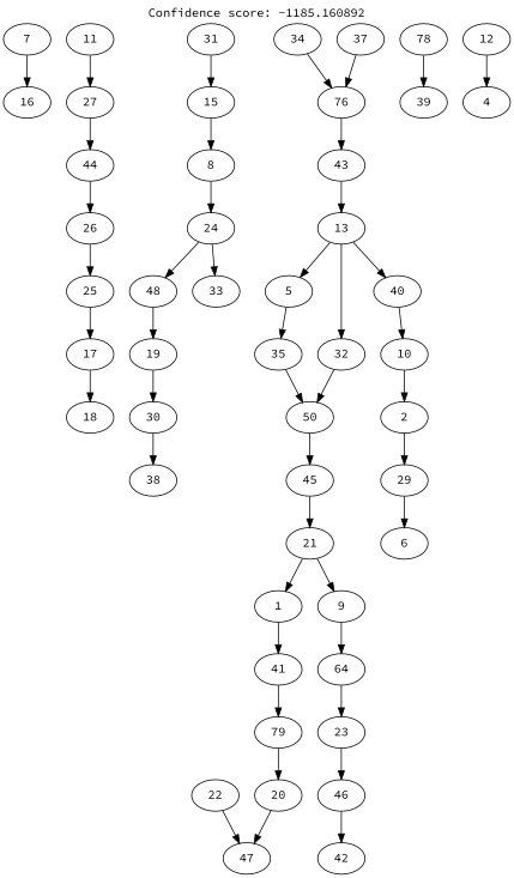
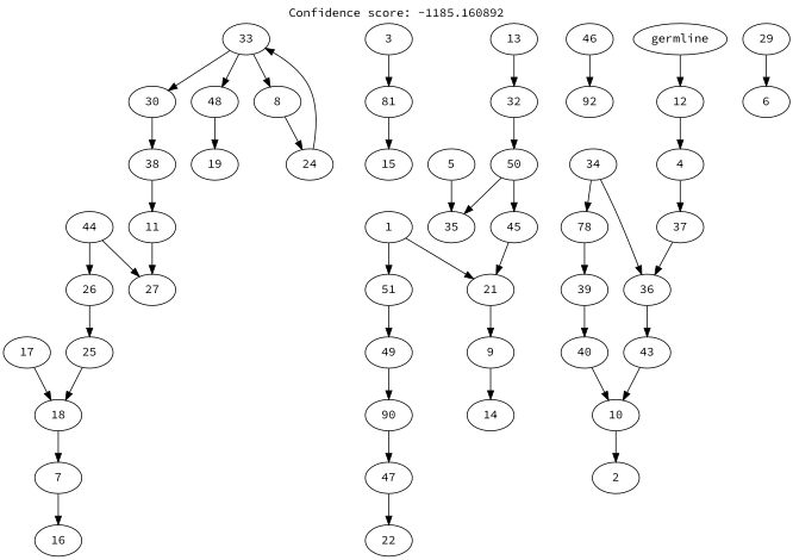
  digraph {
    fontname="Source Code Pro"
    label="Confidence score: -1185.160892"
    labelloc=t
    node [fontname="Source Code Pro"]
    edge [fontname="Source Code Pro"]
    n1 [label=7]
    n2 [label=16]
    n3 [label=18]
    n4 [label=17]
    n5 [label=25]
    n6 [label=26]
    n7 [label=44]
    n8 [label=27]
    n9 [label=11]
    n10 [label=38]
    n11 [label=30]
    n12 [label=19]
    n13 [label=48]
    n14 [label=33]
    n15 [label=24]
    n16 [label=8]
    n17 [label=15]
-   n18 [label=31]
+   n18 [label=81]
+   n19 [label=3]
    n20 [label=32]
    n21 [label=50]
    n22 [label=46]
-   n23 [label=42]
-   n24 [label=23]
-   n25 [label=64]
+   n23 [label=92]
+   n25 [label=14]
    n26 [label=9]
    n27 [label=22]
    n28 [label=47]
-   n29 [label=20]
-   n30 [label=79]
-   n31 [label=41]
+   n29 [label=90]
+   n30 [label=49]
+   n31 [label=51]
    n32 [label=1]
    n33 [label=21]
    n34 [label=45]
    n35 [label=35]
    n36 [label=5]
    n37 [label=13]
    n38 [label=43]
-   n39 [label=76]
+   n39 [label=36]
    n40 [label=29]
    n41 [label=6]
    n42 [label=2]
    n43 [label=10]
    n44 [label=40]
    n45 [label=39]
    n46 [label=78]
    n47 [label=34]
    n48 [label=37]
    n49 [label=4]
    n50 [label=12]
+   n51 [label=germline]
    n1 -> n2
+   n3 -> n1
    n4 -> n3
-   n5 -> n4
+   n5 -> n3
    n6 -> n5
    n7 -> n6
-   n8 -> n7
+   n7 -> n8
    n9 -> n8
+   n10 -> n9
    n11 -> n10
-   n12 -> n11
+   n14 -> n11
    n13 -> n12
-   n15 -> n13
+   n14 -> n13
    n15 -> n14
    n16 -> n15
-   n17 -> n16
+   n14 -> n16
    n18 -> n17
+   n19 -> n18
    n20 -> n21
    n21 -> n34
    n22 -> n23
-   n24 -> n22
-   n25 -> n24
    n26 -> n25
-   n27 -> n28
+   n28 -> n27
    n29 -> n28
    n30 -> n29
    n31 -> n30
    n32 -> n31
    n33 -> n26
-   n33 -> n32
+   n32 -> n33
    n34 -> n33
-   n35 -> n21
+   n21 -> n35
    n36 -> n35
    n37 -> n20
-   n37 -> n36
-   n38 -> n37
+   n38 -> n43
    n39 -> n38
    n40 -> n41
-   n42 -> n40
    n43 -> n42
    n44 -> n43
-   n37 -> n44
+   n45 -> n44
    n46 -> n45
    n47 -> n39
+   n47 -> n46
    n48 -> n39
+   n49 -> n48
    n50 -> n49
+   n51 -> n50
  }
